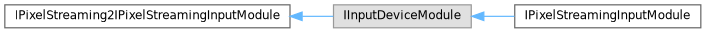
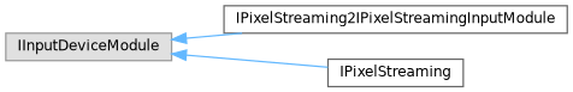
  digraph {
    rankdir=LR
    node [color=grey40 fillcolor=white fontname=Helvetica fontsize=10 shape=box style=filled]
    edge [color=steelblue1 dir=back fontname=Helvetica fontsize=10 labelfontname=Helvetica labelfontsize=10 style=solid]
    n1 [color=grey60 fillcolor="#E0E0E0" height=0.2 label=IInputDeviceModule width=0.4]
    n2 [height=0.2 label=IPixelStreaming2IPixelStreamingInputModule width=0.4]
-   n3 [height=0.2 label=IPixelStreamingInputModule width=0.4]
-   n2 -> n1
+   n3 [height=0.2 label=IPixelStreaming width=0.4]
+   n1 -> n2
    n1 -> n3
  }
